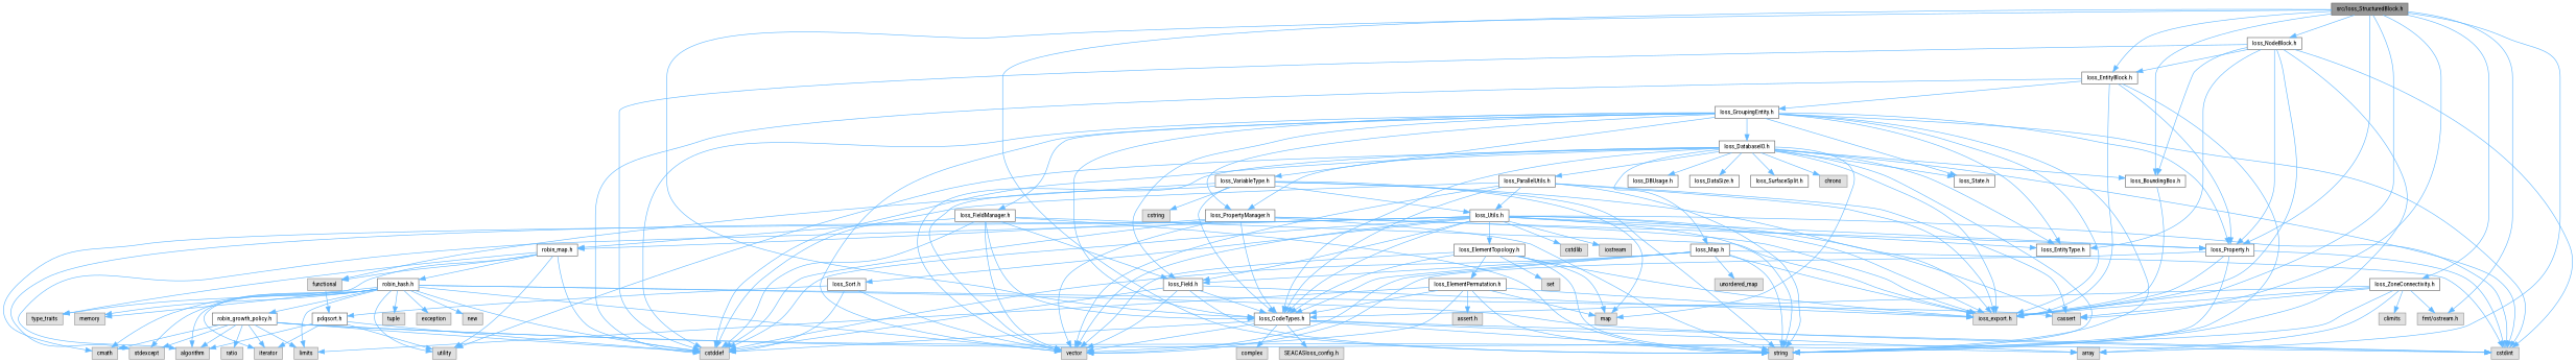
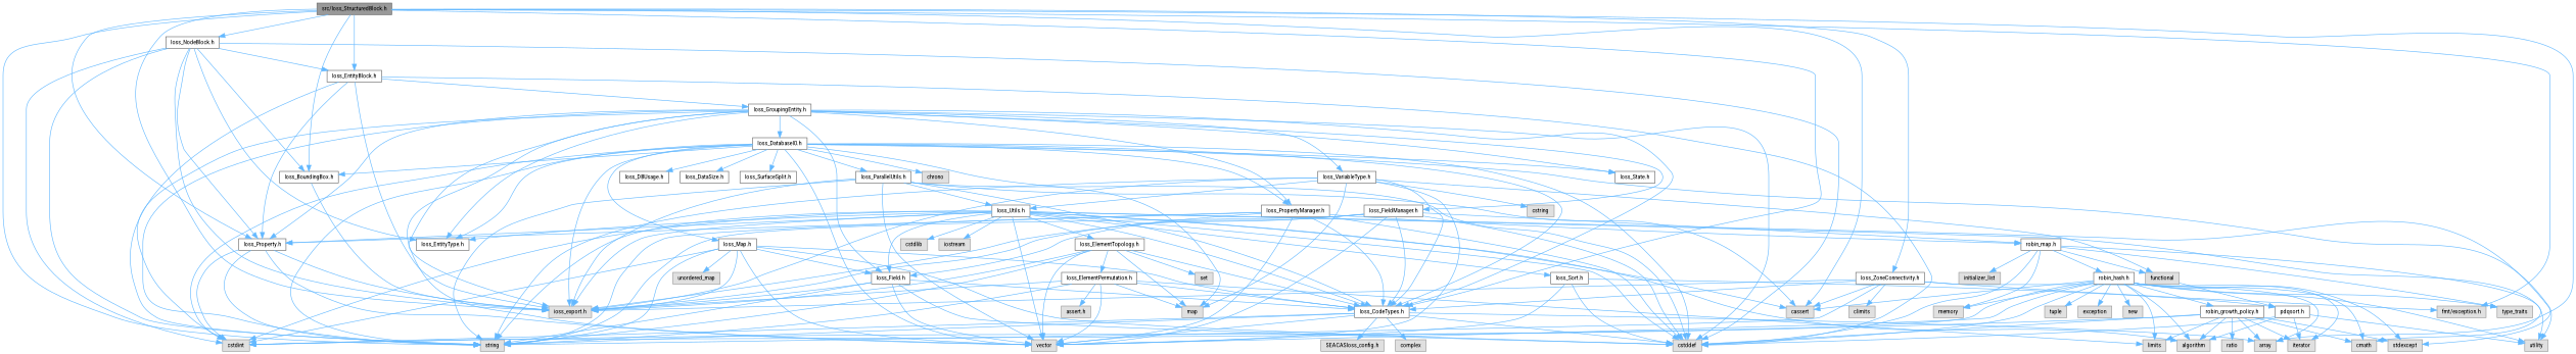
  digraph {
    fontname="Roboto Condensed"
    node [color=grey60 fillcolor="#E0E0E0" fontname="Roboto Condensed" fontsize=10 shape=box style=filled]
    edge [color=steelblue1 fontname="Roboto Condensed" fontsize=10 labelfontname=Helvetica labelfontsize=10 style=solid]
    n1 [color=gray40 fillcolor=grey60 fontcolor=black height=0.2 label="src/Ioss_StructuredBlock.h" width=0.4]
    n2 [height=0.2 label="ioss_export.h" width=0.4]
    n3 [color=grey40 fillcolor=white height=0.2 label="Ioss_BoundingBox.h" width=0.4]
    n4 [color=grey40 fillcolor=white height=0.2 label="Ioss_CodeTypes.h" width=0.4]
    n5 [height=0.2 label=array width=0.4]
    n6 [height=0.2 label=string width=0.4]
    n7 [color=grey40 fillcolor=white height=0.2 label="Ioss_EntityBlock.h" width=0.4]
    n8 [color=grey40 fillcolor=white height=0.2 label="Ioss_Property.h" width=0.4]
    n9 [height=0.2 label=cassert width=0.4]
    n10 [color=grey40 fillcolor=white height=0.2 label="Ioss_NodeBlock.h" width=0.4]
    n11 [color=grey40 fillcolor=white height=0.2 label="Ioss_ZoneConnectivity.h" width=0.4]
-   n12 [height=0.2 label="fmt/ostream.h" width=0.4]
+   n12 [height=0.2 label="fmt/exception.h" width=0.4]
    n13 [height=0.2 label=cstddef width=0.4]
    n14 [height=0.2 label=cstdint width=0.4]
    n15 [height=0.2 label=vector width=0.4]
    n16 [height=0.2 label="SEACASIoss_config.h" width=0.4]
    n17 [height=0.2 label=complex width=0.4]
    n18 [color=grey40 fillcolor=white height=0.2 label="Ioss_GroupingEntity.h" width=0.4]
    n19 [color=grey40 fillcolor=white height=0.2 label="Ioss_EntityType.h" width=0.4]
    n20 [height=0.2 label=climits width=0.4]
    n21 [color=grey40 fillcolor=white height=0.2 label="Ioss_DatabaseIO.h" width=0.4]
    n22 [color=grey40 fillcolor=white height=0.2 label="Ioss_Field.h" width=0.4]
    n23 [color=grey40 fillcolor=white height=0.2 label="Ioss_PropertyManager.h" width=0.4]
    n24 [color=grey40 fillcolor=white height=0.2 label="Ioss_State.h" width=0.4]
    n25 [color=grey40 fillcolor=white height=0.2 label="Ioss_FieldManager.h" width=0.4]
    n26 [color=grey40 fillcolor=white height=0.2 label="Ioss_VariableType.h" width=0.4]
    n27 [color=grey40 fillcolor=white height=0.2 label="Ioss_DBUsage.h" width=0.4]
    n28 [color=grey40 fillcolor=white height=0.2 label="Ioss_DataSize.h" width=0.4]
    n29 [color=grey40 fillcolor=white height=0.2 label="Ioss_Map.h" width=0.4]
    n30 [color=grey40 fillcolor=white height=0.2 label="Ioss_ParallelUtils.h" width=0.4]
    n31 [height=0.2 label=map width=0.4]
    n32 [height=0.2 label=utility width=0.4]
    n33 [color=grey40 fillcolor=white height=0.2 label="Ioss_SurfaceSplit.h" width=0.4]
    n34 [height=0.2 label=chrono width=0.4]
    n35 [color=grey40 fillcolor=white height=0.2 label="robin_map.h" width=0.4]
    n36 [color=grey40 fillcolor=white height=0.2 label="Ioss_Utils.h" width=0.4]
    n37 [height=0.2 label=functional width=0.4]
    n38 [height=0.2 label=cstring width=0.4]
    n39 [height=0.2 label=unordered_map width=0.4]
    n40 [color=grey40 fillcolor=white height=0.2 label="Ioss_ElementTopology.h" width=0.4]
    n41 [color=grey40 fillcolor=white height=0.2 label="Ioss_Sort.h" width=0.4]
    n42 [height=0.2 label=algorithm width=0.4]
    n43 [height=0.2 label=cmath width=0.4]
    n44 [height=0.2 label=cstdlib width=0.4]
    n45 [height=0.2 label=iostream width=0.4]
    n46 [height=0.2 label=stdexcept width=0.4]
    n47 [color=grey40 fillcolor=white height=0.2 label="Ioss_ElementPermutation.h" width=0.4]
    n48 [height=0.2 label=set width=0.4]
    n49 [color=grey40 fillcolor=white height=0.2 label="pdqsort.h" width=0.4]
    n50 [height=0.2 label="assert.h" width=0.4]
    n51 [height=0.2 label=limits width=0.4]
    n52 [height=0.2 label=iterator width=0.4]
+   n53 [height=0.2 label=initializer_list width=0.4]
    n54 [height=0.2 label=memory width=0.4]
    n55 [height=0.2 label=type_traits width=0.4]
    n56 [color=grey40 fillcolor=white height=0.2 label="robin_hash.h" width=0.4]
    n57 [height=0.2 label=exception width=0.4]
    n58 [height=0.2 label=new width=0.4]
    n59 [height=0.2 label=tuple width=0.4]
    n60 [color=grey40 fillcolor=white height=0.2 label="robin_growth_policy.h" width=0.4]
    n61 [height=0.2 label=ratio width=0.4]
    n1 -> n2
    n1 -> n3
    n1 -> n4
    n1 -> n5
    n1 -> n6
    n1 -> n7
    n1 -> n8
    n1 -> n9
    n1 -> n10
    n1 -> n11
    n1 -> n12
    n3 -> n2
    n4 -> n5
    n4 -> n6
    n4 -> n13
    n4 -> n14
    n4 -> n15
    n4 -> n16
    n4 -> n17
    n7 -> n2
    n7 -> n6
    n7 -> n8
    n7 -> n13
    n7 -> n18
    n8 -> n2
    n8 -> n6
    n8 -> n14
    n8 -> n15
    n10 -> n2
    n10 -> n3
    n10 -> n6
    n10 -> n7
    n10 -> n8
    n10 -> n13
    n10 -> n14
    n10 -> n19
    n11 -> n2
    n11 -> n4
    n11 -> n5
    n11 -> n6
    n11 -> n9
    n11 -> n12
    n11 -> n20
    n18 -> n2
    n18 -> n4
    n18 -> n6
    n18 -> n8
    n18 -> n13
    n18 -> n14
    n18 -> n15
    n18 -> n19
    n18 -> n21
    n18 -> n22
    n18 -> n23
    n18 -> n24
    n18 -> n25
    n18 -> n26
    n21 -> n2
    n21 -> n3
    n21 -> n4
    n21 -> n6
    n21 -> n13
    n21 -> n14
    n21 -> n15
    n21 -> n19
    n21 -> n23
    n21 -> n24
    n21 -> n27
    n21 -> n28
    n21 -> n29
    n21 -> n30
    n21 -> n31
    n21 -> n32
    n21 -> n33
    n21 -> n34
    n22 -> n2
    n22 -> n4
    n22 -> n6
    n22 -> n13
    n22 -> n15
    n23 -> n2
    n23 -> n4
    n23 -> n6
    n23 -> n8
    n23 -> n13
    n23 -> n15
    n23 -> n35
    n25 -> n2
    n25 -> n4
    n25 -> n6
    n25 -> n13
    n25 -> n15
    n25 -> n22
    n25 -> n35
    n26 -> n2
    n26 -> n4
    n26 -> n6
    n26 -> n15
    n26 -> n31
    n26 -> n36
    n26 -> n37
    n26 -> n38
    n29 -> n2
    n29 -> n4
    n29 -> n6
    n29 -> n13
    n29 -> n14
    n29 -> n15
    n29 -> n22
    n29 -> n39
    n30 -> n2
    n30 -> n4
    n30 -> n6
    n30 -> n9
    n30 -> n13
    n30 -> n15
    n30 -> n36
    n35 -> n13
    n35 -> n32
    n35 -> n37
+   n35 -> n53
    n35 -> n54
    n35 -> n55
    n35 -> n56
    n36 -> n2
    n36 -> n4
    n36 -> n6
    n36 -> n8
    n36 -> n9
    n36 -> n13
    n36 -> n14
    n36 -> n15
    n36 -> n19
    n36 -> n22
    n36 -> n40
    n36 -> n41
    n36 -> n42
    n36 -> n43
    n36 -> n44
    n36 -> n45
    n36 -> n46
    n37 -> n49
    n40 -> n2
    n40 -> n4
    n40 -> n6
    n40 -> n15
    n40 -> n31
    n40 -> n47
    n40 -> n48
    n41 -> n13
    n41 -> n15
    n41 -> n49
    n47 -> n2
    n47 -> n4
    n47 -> n6
    n47 -> n15
    n47 -> n31
    n47 -> n50
    n47 -> n51
    n49 -> n13
    n49 -> n32
    n49 -> n42
    n49 -> n52
    n56 -> n9
    n56 -> n13
    n56 -> n14
    n56 -> n15
    n56 -> n32
    n56 -> n42
    n56 -> n43
    n56 -> n46
    n56 -> n51
    n56 -> n52
    n56 -> n54
    n56 -> n55
    n56 -> n57
    n56 -> n58
    n56 -> n59
    n56 -> n60
    n60 -> n5
    n60 -> n13
    n60 -> n14
    n60 -> n42
    n60 -> n43
    n60 -> n46
    n60 -> n51
    n60 -> n52
    n60 -> n61
  }
